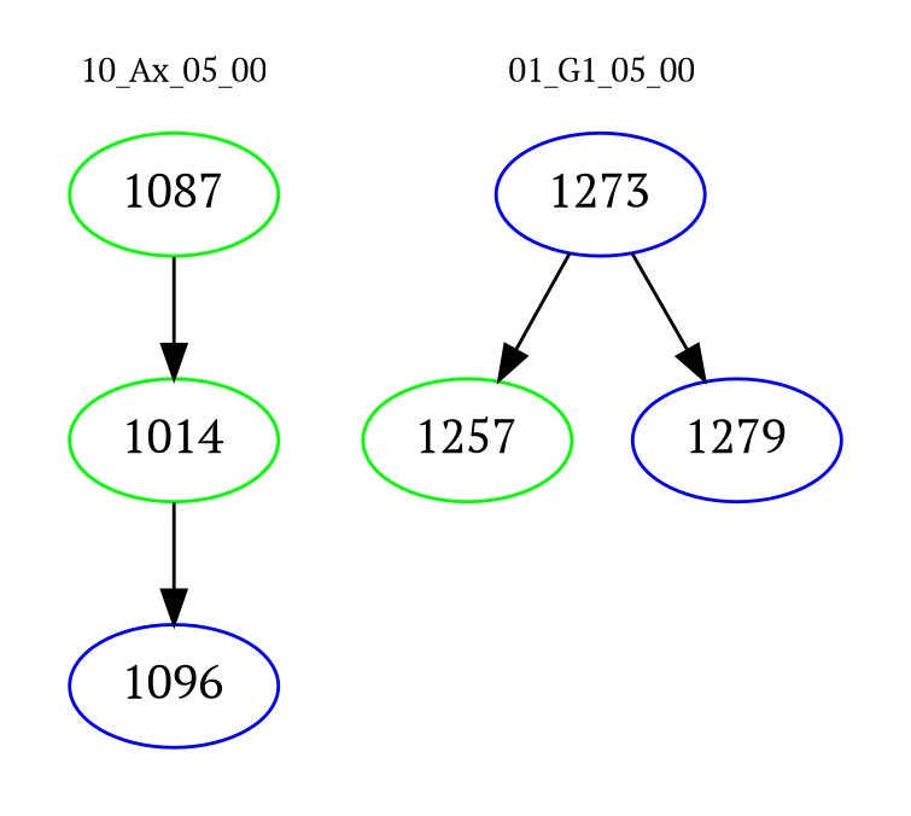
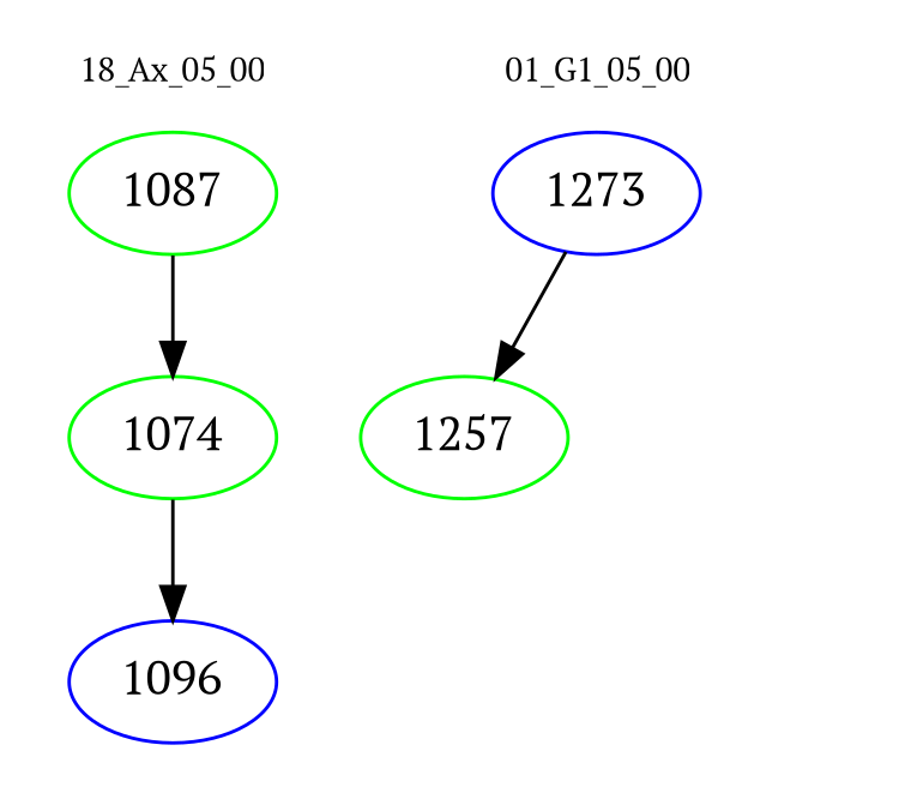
  digraph {
    fontname="PT Serif"
    node [color=green fontname="PT Serif"]
    edge [color=black fontname="PT Serif"]
    n1 [label=1087]
-   n2 [label=1014]
+   n2 [label=1074]
    n3 [color=blue label=1096]
    n4 [color=blue label=1273]
    n5 [label=1257]
-   n6 [color=blue label=1279]
    subgraph cluster_1 {
      color=white
      fontsize=10
-     label="10_Ax_05_00"
+     label="18_Ax_05_00"
      n1
      n2
      n3
    }
    subgraph cluster_2 {
      color=white
      fontsize=10
      label="01_G1_05_00"
      n4
      n5
-     n6
    }
    n1 -> n2
    n2 -> n3
    n4 -> n5
-   n4 -> n6
  }
